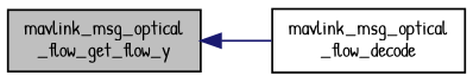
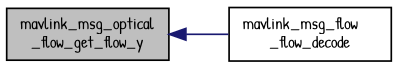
  digraph {
    rankdir=LR
    fontname="Patrick Hand"
    node [color=black fontname="Patrick Hand" fontsize=10 shape=record style=filled]
    n1 [fillcolor=grey75 fontcolor=black height=0.2 label="mavlink_msg_optical\l_flow_get_flow_y" width=0.4]
-   n2 [fillcolor=white height=0.2 label="mavlink_msg_optical\l_flow_decode" width=0.4]
+   n2 [fillcolor=white height=0.2 label="mavlink_msg_flow\l_flow_decode" width=0.4]
    n1 -> n2 [color=midnightblue dir=back fontname="Patrick Hand" fontsize=10 labelfontname=Helvetica labelfontsize=10 style=solid]
  }
